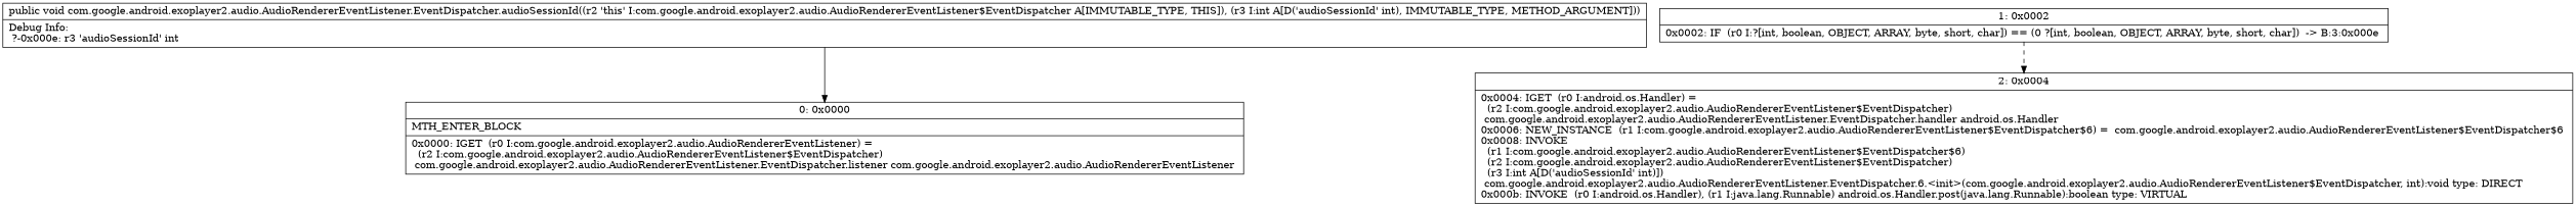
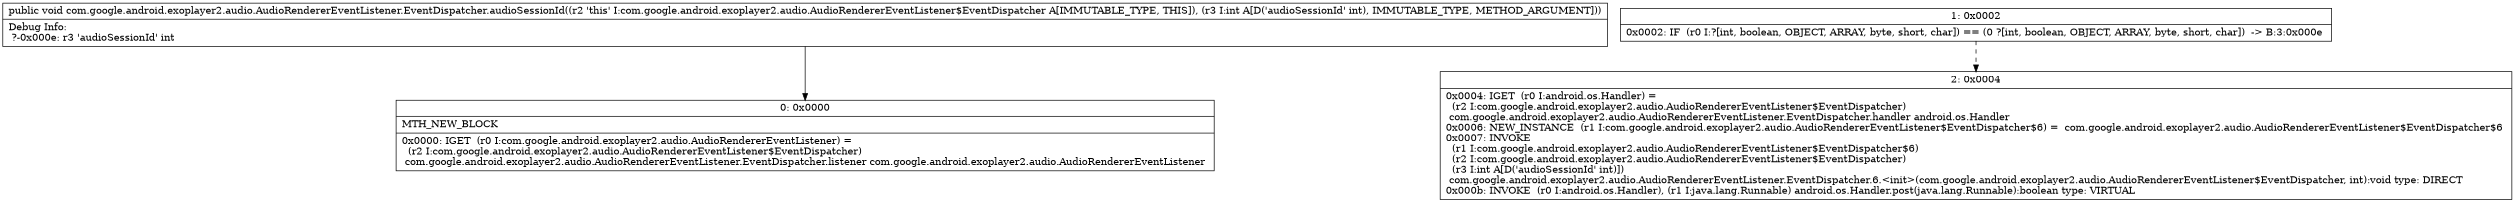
  digraph {
    node [shape=record]
-   n1 [label="{0\:\ 0x0000|MTH_ENTER_BLOCK\l|0x0000: IGET  (r0 I:com.google.android.exoplayer2.audio.AudioRendererEventListener) = \l  (r2 I:com.google.android.exoplayer2.audio.AudioRendererEventListener$EventDispatcher)\l com.google.android.exoplayer2.audio.AudioRendererEventListener.EventDispatcher.listener com.google.android.exoplayer2.audio.AudioRendererEventListener \l}"]
+   n1 [label="{0\:\ 0x0000|MTH_NEW_BLOCK\l|0x0000: IGET  (r0 I:com.google.android.exoplayer2.audio.AudioRendererEventListener) = \l  (r2 I:com.google.android.exoplayer2.audio.AudioRendererEventListener$EventDispatcher)\l com.google.android.exoplayer2.audio.AudioRendererEventListener.EventDispatcher.listener com.google.android.exoplayer2.audio.AudioRendererEventListener \l}"]
    n2 [label="{1\:\ 0x0002|0x0002: IF  (r0 I:?[int, boolean, OBJECT, ARRAY, byte, short, char]) == (0 ?[int, boolean, OBJECT, ARRAY, byte, short, char])  \-\> B:3:0x000e \l}"]
-   n3 [label="{2\:\ 0x0004|0x0004: IGET  (r0 I:android.os.Handler) = \l  (r2 I:com.google.android.exoplayer2.audio.AudioRendererEventListener$EventDispatcher)\l com.google.android.exoplayer2.audio.AudioRendererEventListener.EventDispatcher.handler android.os.Handler \l0x0006: NEW_INSTANCE  (r1 I:com.google.android.exoplayer2.audio.AudioRendererEventListener$EventDispatcher$6) =  com.google.android.exoplayer2.audio.AudioRendererEventListener$EventDispatcher$6 \l0x0008: INVOKE  \l  (r1 I:com.google.android.exoplayer2.audio.AudioRendererEventListener$EventDispatcher$6)\l  (r2 I:com.google.android.exoplayer2.audio.AudioRendererEventListener$EventDispatcher)\l  (r3 I:int A[D('audioSessionId' int)])\l com.google.android.exoplayer2.audio.AudioRendererEventListener.EventDispatcher.6.\<init\>(com.google.android.exoplayer2.audio.AudioRendererEventListener$EventDispatcher, int):void type: DIRECT \l0x000b: INVOKE  (r0 I:android.os.Handler), (r1 I:java.lang.Runnable) android.os.Handler.post(java.lang.Runnable):boolean type: VIRTUAL \l}"]
+   n3 [label="{2\:\ 0x0004|0x0004: IGET  (r0 I:android.os.Handler) = \l  (r2 I:com.google.android.exoplayer2.audio.AudioRendererEventListener$EventDispatcher)\l com.google.android.exoplayer2.audio.AudioRendererEventListener.EventDispatcher.handler android.os.Handler \l0x0006: NEW_INSTANCE  (r1 I:com.google.android.exoplayer2.audio.AudioRendererEventListener$EventDispatcher$6) =  com.google.android.exoplayer2.audio.AudioRendererEventListener$EventDispatcher$6 \l0x0007: INVOKE  \l  (r1 I:com.google.android.exoplayer2.audio.AudioRendererEventListener$EventDispatcher$6)\l  (r2 I:com.google.android.exoplayer2.audio.AudioRendererEventListener$EventDispatcher)\l  (r3 I:int A[D('audioSessionId' int)])\l com.google.android.exoplayer2.audio.AudioRendererEventListener.EventDispatcher.6.\<init\>(com.google.android.exoplayer2.audio.AudioRendererEventListener$EventDispatcher, int):void type: DIRECT \l0x000b: INVOKE  (r0 I:android.os.Handler), (r1 I:java.lang.Runnable) android.os.Handler.post(java.lang.Runnable):boolean type: VIRTUAL \l}"]
    n4 [label="{public void com.google.android.exoplayer2.audio.AudioRendererEventListener.EventDispatcher.audioSessionId((r2 'this' I:com.google.android.exoplayer2.audio.AudioRendererEventListener$EventDispatcher A[IMMUTABLE_TYPE, THIS]), (r3 I:int A[D('audioSessionId' int), IMMUTABLE_TYPE, METHOD_ARGUMENT]))  | Debug Info:\l  ?\-0x000e: r3 'audioSessionId' int\l}"]
    n2 -> n3 [style=dashed]
    n4 -> n1
  }
